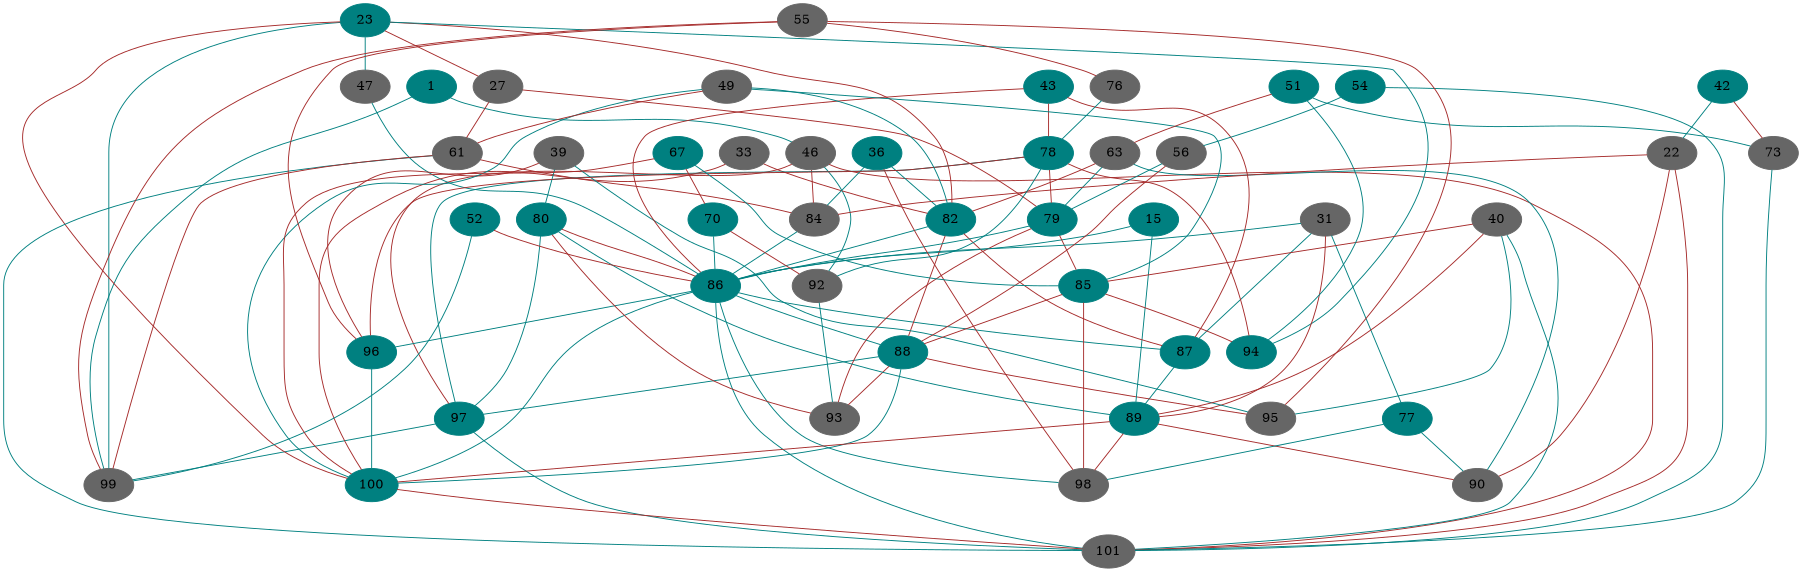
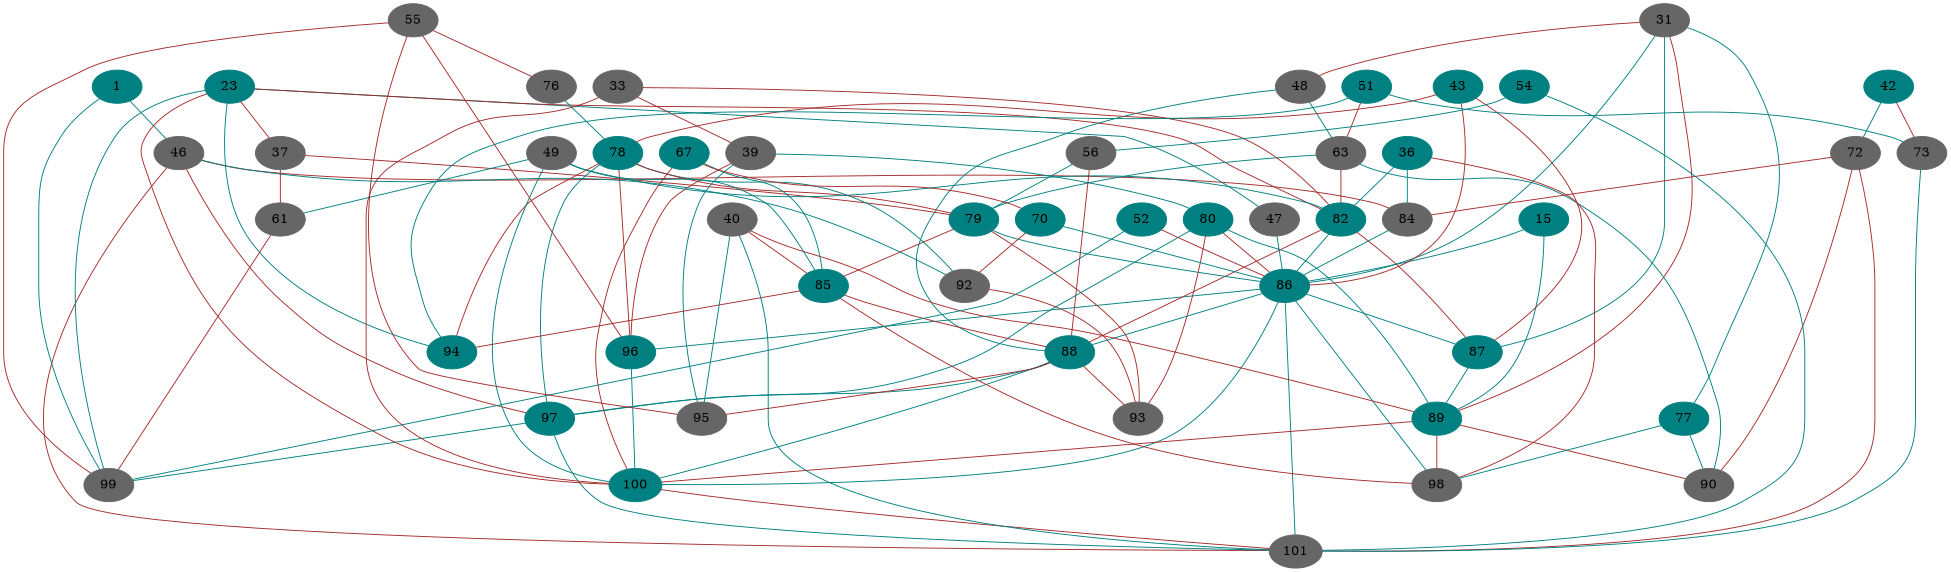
  graph {
    node [color=teal style=filled]
    edge [color=teal]
    46 [color=gray40 super="+38"]
    84 [color=gray40 super="+69"]
    101 [color=gray40 super="+30+83"]
    92 [color=gray40 super="+81"]
    97 [super="+27"]
    1
    99 [color=gray40 super="+91"]
    86 [super="+12+53"]
    100 [super="+3+71+64"]
    87 [super="+57"]
    98 [color=gray40]
    96 [super="+35"]
    88 [super="+14+11"]
    15
    89 [super="+32+41"]
    90 [color=gray40]
    23
-   37 [color=gray40 label=27]
+   37 [color=gray40]
    47 [color=gray40]
    82 [super="+50+68"]
    94
    61 [color=gray40 super="+26"]
    79 [super="+65"]
    31 [color=gray40 super="+21+5"]
+   48 [color=gray40]
    77
    63 [color=gray40]
    33 [color=gray40 super="+18"]
    39 [color=gray40]
    80 [super="+9+74"]
    95 [color=gray40]
    36
    85 [super="+59"]
    93 [color=gray40]
    40 [color=gray40]
-   72 [color=gray40 super="+29" label=22]
+   72 [color=gray40 super="+29"]
    42
    73 [color=gray40]
    43 [super="+28"]
    78 [super="+75"]
    49 [color=gray40]
    51
    52
    54
    56 [color=gray40]
    55 [color=gray40]
    76 [color=gray40]
    70 [super="+25"]
    67
    46 -- 84 [color=brown]
    46 -- 101 [color=brown]
    46 -- 92
    46 -- 97 [color=brown weight=2]
    84 -- 86 [weight=2]
-   92 -- 93 [weight=2]
+   92 -- 93 [color=brown weight=2]
    97 -- 101
    97 -- 99
    1 -- 46
    1 -- 99
    86 -- 101 [weight=2]
    86 -- 100 [weight=3]
    86 -- 87
    86 -- 98
    86 -- 96
    86 -- 88 [weight=2]
    100 -- 101 [color=brown weight=2]
    87 -- 89
    96 -- 100
    88 -- 97
    88 -- 100 [weight=2]
    88 -- 95 [color=brown]
    88 -- 93 [color=brown weight=2]
    15 -- 86
    15 -- 89
    89 -- 100 [color=brown]
    89 -- 98 [color=brown]
    89 -- 90 [color=brown]
    23 -- 99 [weight=2]
    23 -- 100 [color=brown]
    23 -- 37 [color=brown]
    23 -- 47
    23 -- 82 [color=brown]
    23 -- 94
    37 -- 61 [color=brown]
    37 -- 79 [color=brown]
    47 -- 86
    82 -- 86 [weight=2]
    82 -- 87 [color=brown]
    82 -- 88 [color=brown]
-   61 -- 84 [color=brown weight=2]
-   61 -- 101 [weight=2]
    61 -- 99 [color=brown]
    79 -- 86
    79 -- 85 [color=brown weight=2]
    79 -- 93 [color=brown weight=2]
    31 -- 86
    31 -- 87
    31 -- 89 [color=brown]
+   31 -- 48 [color=brown]
    31 -- 77
+   48 -- 88
+   48 -- 63
    77 -- 98
    77 -- 90
    63 -- 90
    63 -- 82 [color=brown]
    63 -- 79
    33 -- 100 [color=brown weight=5]
    33 -- 82 [color=brown weight=2]
+   33 -- 39 [color=brown]
    39 -- 96 [color=brown]
    39 -- 80
    39 -- 95
    80 -- 97
    80 -- 86 [color=brown]
    80 -- 89 [weight=2]
    80 -- 93 [color=brown weight=2]
    36 -- 84
    36 -- 98 [color=brown]
    36 -- 82
    85 -- 98 [color=brown]
    85 -- 88 [color=brown]
    85 -- 94 [color=brown]
    40 -- 101
    40 -- 89 [color=brown]
    40 -- 95
    40 -- 85 [color=brown]
    72 -- 84 [color=brown]
    72 -- 101 [color=brown weight=2]
    72 -- 90 [color=brown]
    42 -- 72
    42 -- 73 [color=brown]
    73 -- 101
    43 -- 86 [color=brown weight=3]
    43 -- 87 [color=brown weight=2]
    43 -- 78 [color=brown]
    78 -- 92
    78 -- 97
    78 -- 96 [color=brown]
    78 -- 94 [color=brown]
    78 -- 79 [color=brown weight=2]
    49 -- 100
    49 -- 82
-   49 -- 61 [color=brown]
+   49 -- 61
    49 -- 85
    51 -- 94
    51 -- 63 [color=brown]
    51 -- 73
    52 -- 99
    52 -- 86 [color=brown]
    54 -- 101 [weight=2]
    54 -- 56
    56 -- 88 [color=brown]
    56 -- 79
    55 -- 99 [color=brown]
    55 -- 96 [color=brown]
    55 -- 95 [color=brown]
    55 -- 76 [color=brown]
    76 -- 78
    70 -- 92 [color=brown]
    70 -- 86 [weight=3]
    67 -- 100 [color=brown]
    67 -- 85
    67 -- 70 [color=brown]
  }
